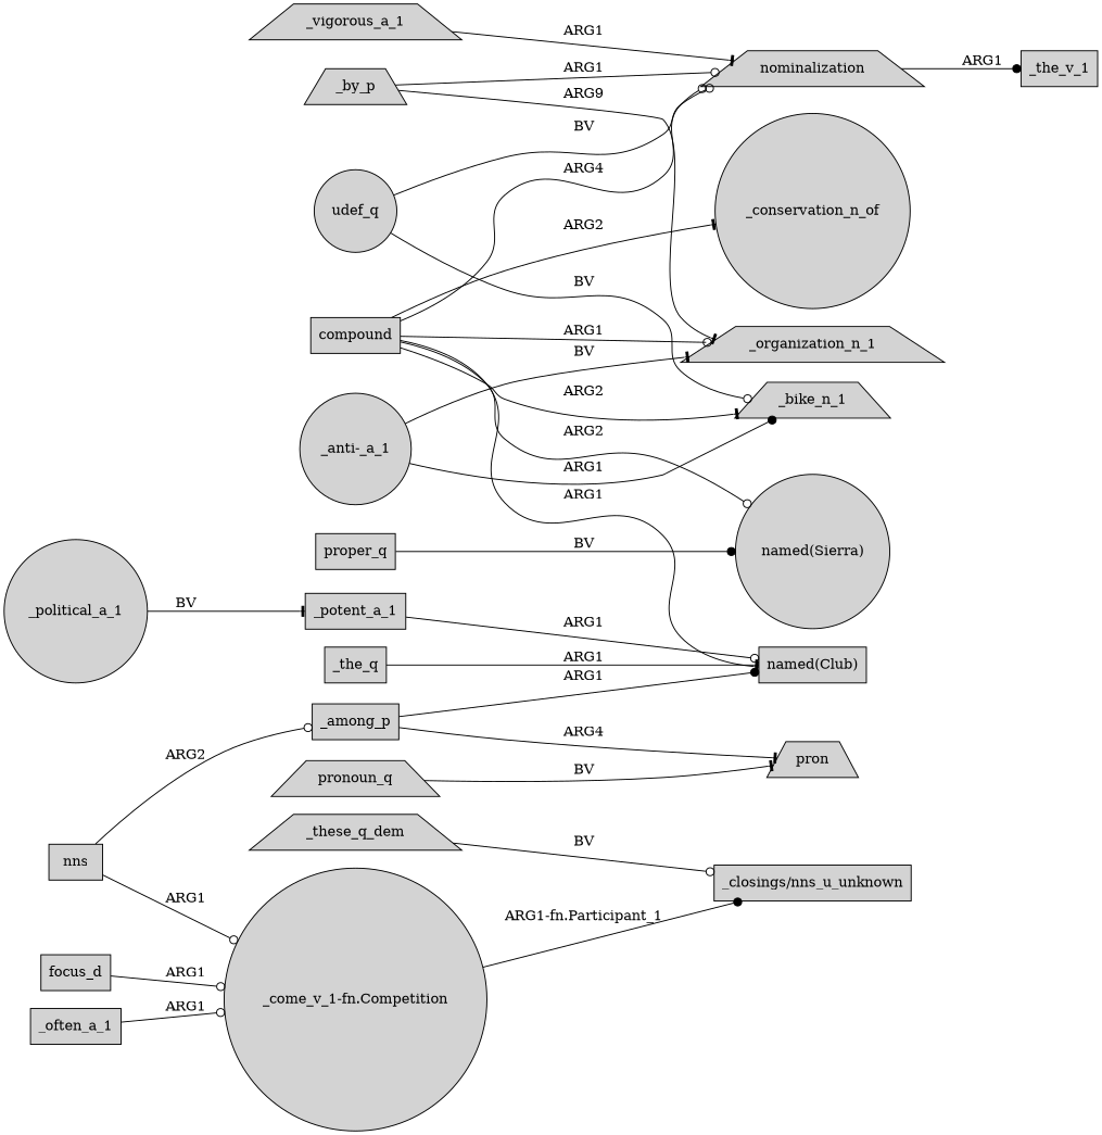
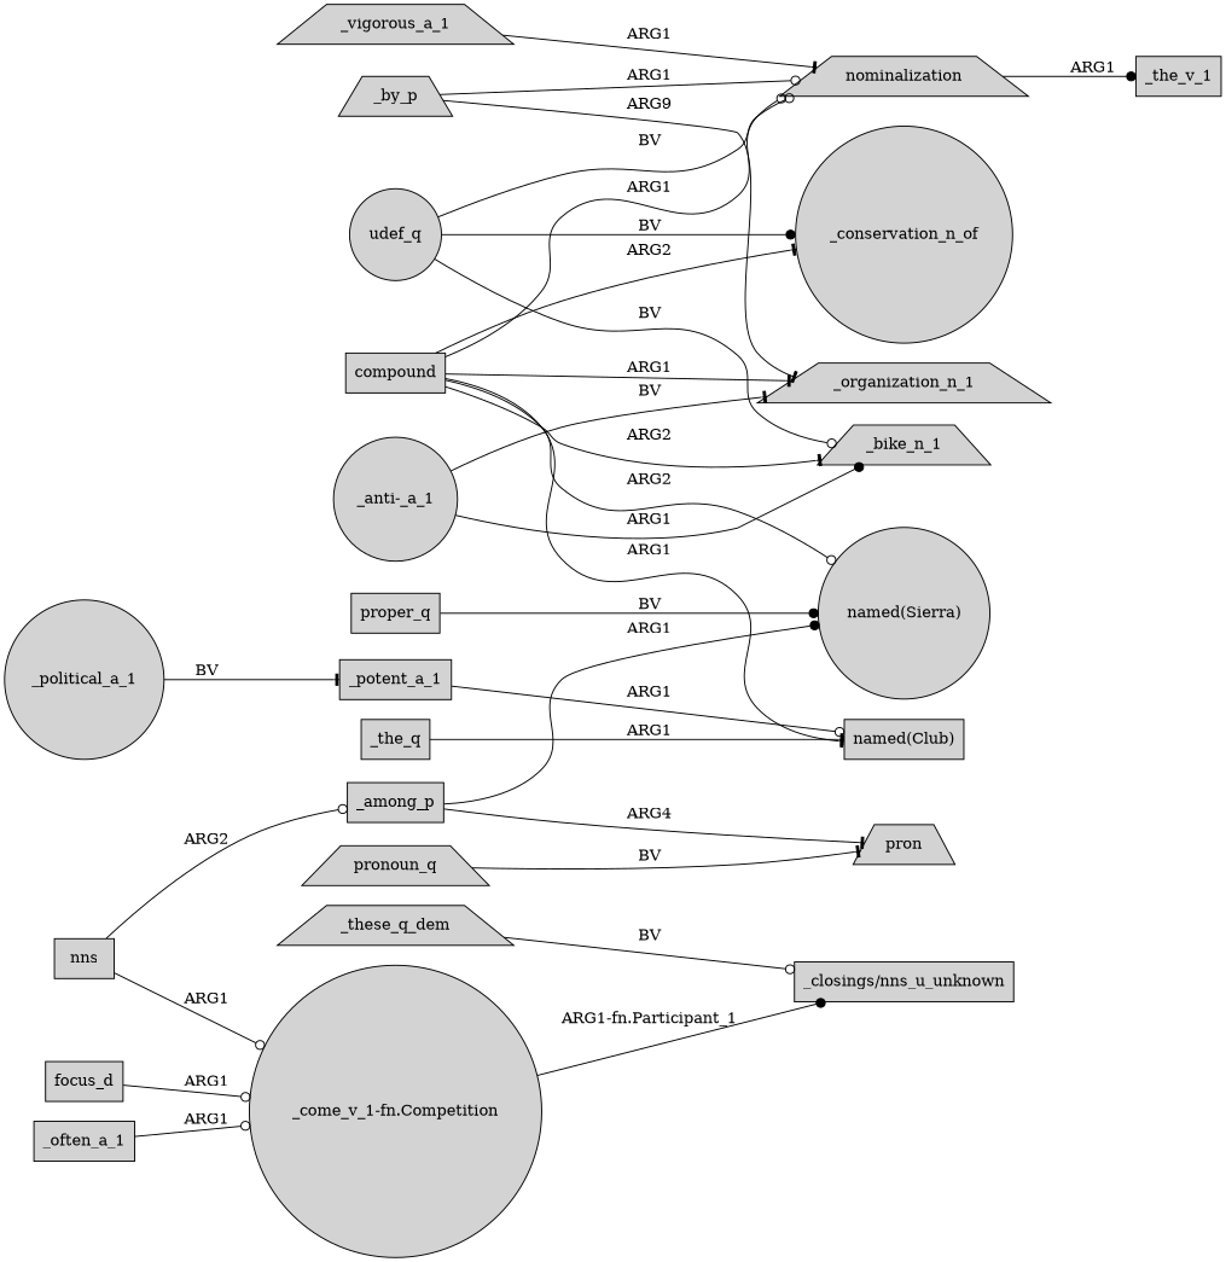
  digraph {
    rankdir=LR
    node [shape=box style=filled]
    edge [arrowhead=tee]
    nominalization [shape=trapezium]
    n2 [label=_the_v_1]
    "_anti-_a_1" [shape=circle]
    _bike_n_1 [shape=trapezium]
    _organization_n_1 [shape=trapezium]
    compound
    "named(Sierra)" [shape=circle]
    "named(Club)"
    _conservation_n_of [shape=circle]
    udef_q [shape=circle]
    _political_a_1 [shape=circle]
    _potent_a_1
    "_come_v_1-fn.Competition" [shape=circle]
    focus_d
    "_closings/nns_u_unknown"
    n16 [label=nns]
    _among_p
    pron [shape=trapezium]
    proper_q
    pronoun_q [shape=trapezium]
    _the_q
    _by_p [shape=trapezium]
    _often_a_1
    _vigorous_a_1 [shape=trapezium]
    _these_q_dem [shape=trapezium]
    nominalization -> n2 [arrowhead=dot label=ARG1]
    "_anti-_a_1" -> _bike_n_1 [arrowhead=dot label=ARG1]
    "_anti-_a_1" -> _organization_n_1 [label=BV]
-   compound -> nominalization [arrowhead=odot label=ARG4]
+   compound -> nominalization [arrowhead=odot label=ARG1]
    compound -> _bike_n_1 [label=ARG2]
-   compound -> _organization_n_1 [arrowhead=odot label=ARG1]
+   compound -> _organization_n_1 [label=ARG1]
    compound -> "named(Sierra)" [arrowhead=odot label=ARG2]
    compound -> "named(Club)" [label=ARG1]
    compound -> _conservation_n_of [label=ARG2]
    udef_q -> nominalization [arrowhead=odot label=BV]
    udef_q -> _bike_n_1 [arrowhead=odot label=BV]
+   udef_q -> _conservation_n_of [arrowhead=dot label=BV]
    _political_a_1 -> _potent_a_1 [label=BV]
    _potent_a_1 -> "named(Club)" [arrowhead=odot label=ARG1]
    "_come_v_1-fn.Competition" -> "_closings/nns_u_unknown" [arrowhead=dot label="ARG1-fn.Participant_1"]
    focus_d -> "_come_v_1-fn.Competition" [arrowhead=odot label=ARG1]
    n16 -> "_come_v_1-fn.Competition" [arrowhead=odot label=ARG1]
    n16 -> _among_p [arrowhead=odot label=ARG2]
-   _among_p -> "named(Club)" [arrowhead=dot label=ARG1]
+   _among_p -> "named(Sierra)" [arrowhead=dot label=ARG1]
    _among_p -> pron [label=ARG4]
    proper_q -> "named(Sierra)" [arrowhead=dot label=BV]
    pronoun_q -> pron [label=BV]
    _the_q -> "named(Club)" [label=ARG1]
    _by_p -> nominalization [arrowhead=odot label=ARG1]
    _by_p -> _organization_n_1 [label=ARG9]
    _often_a_1 -> "_come_v_1-fn.Competition" [arrowhead=odot label=ARG1]
    _vigorous_a_1 -> nominalization [label=ARG1]
    _these_q_dem -> "_closings/nns_u_unknown" [arrowhead=odot label=BV]
  }
